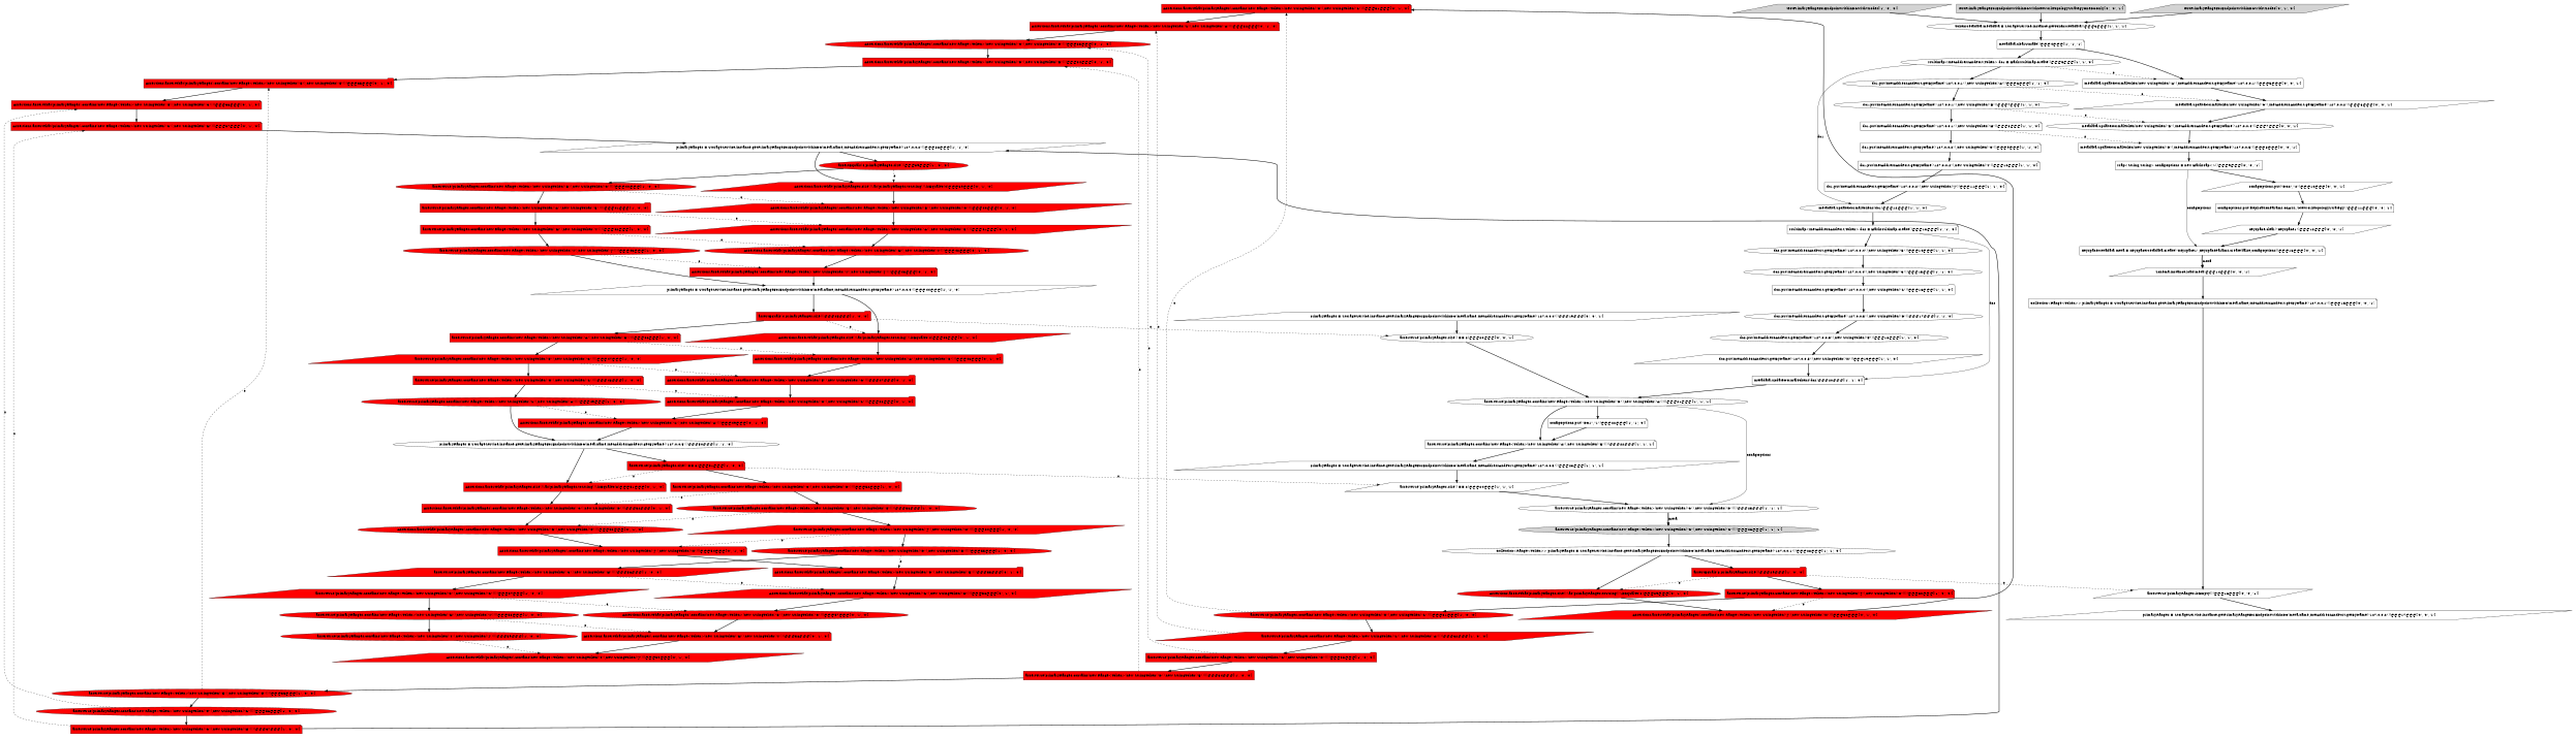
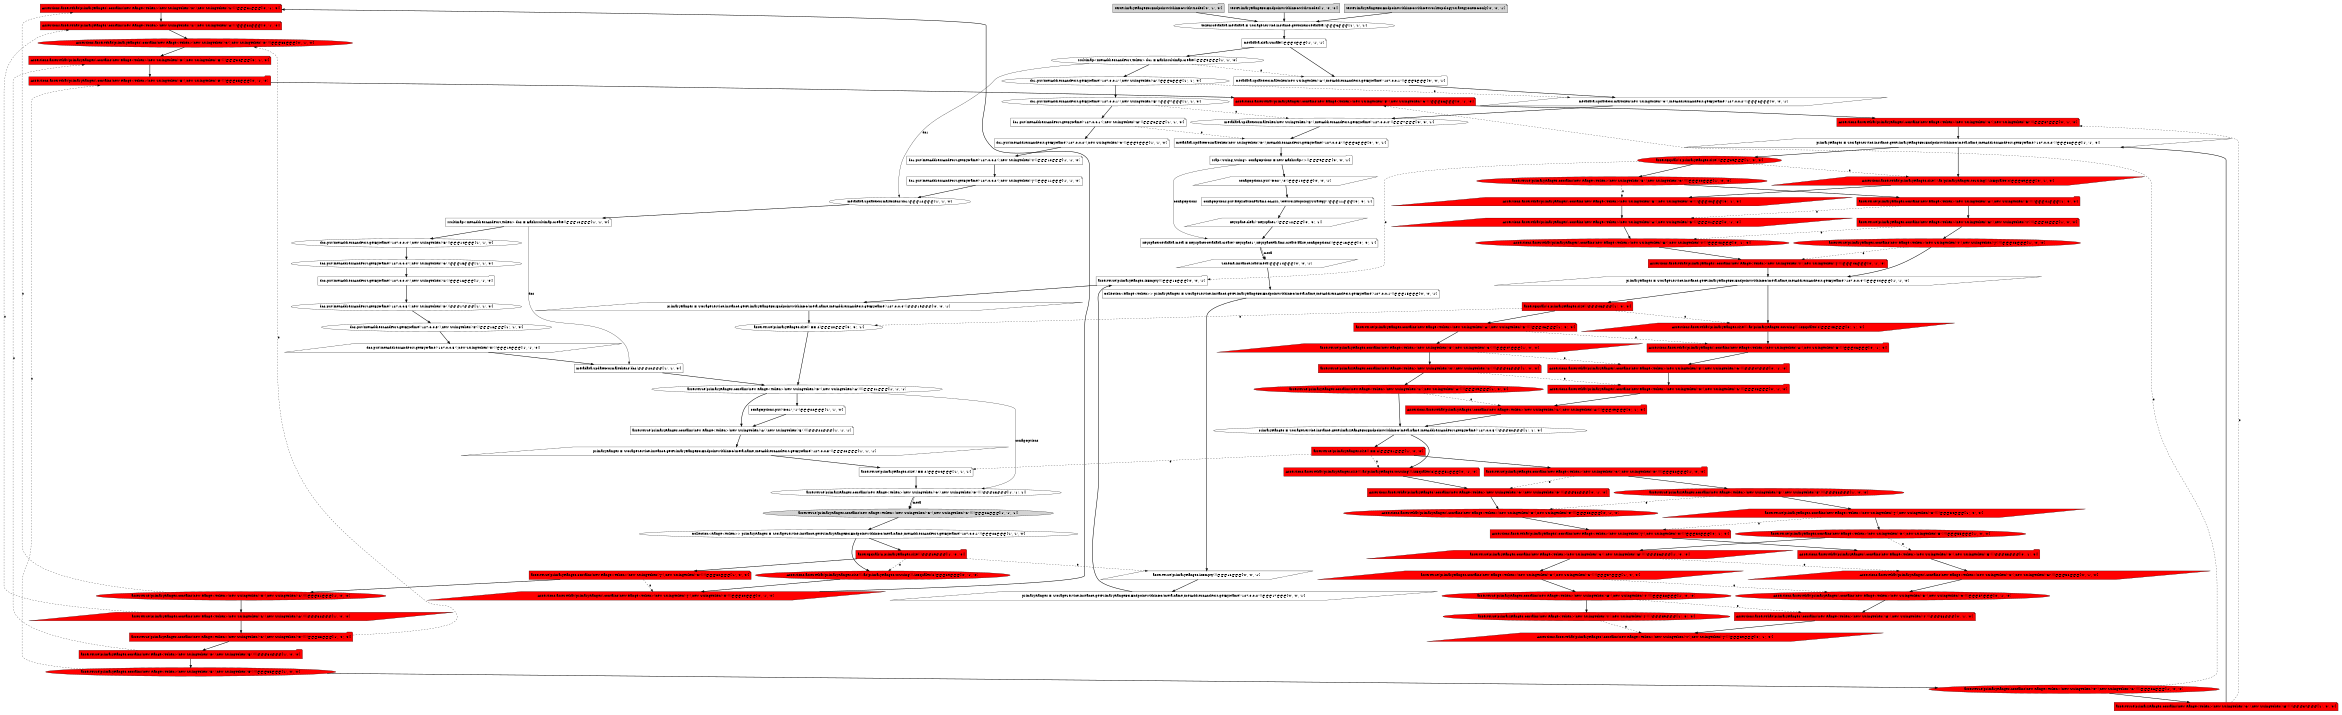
  digraph {
    node [fillcolor=red shape=ellipse style=filled]
    edge [style=bold]
    n1 [label="Assertions.assertThat(primaryRanges).contains(new Range<Token>(new StringToken(\"K\"),new StringToken(\"L\")))@@@31@@@['0', '1', '0']" shape=note]
    n2 [label="Assertions.assertThat(primaryRanges).contains(new Range<Token>(new StringToken(\"L\"),new StringToken(\"A\")))@@@32@@@['0', '1', '0']" shape=note]
    n3 [label="Assertions.assertThat(primaryRanges).contains(new Range<Token>(new StringToken(\"C\"),new StringToken(\"D\")))@@@33@@@['0', '1', '0']"]
    n4 [fillcolor=white label="assertTrue(primaryRanges.isEmpty())@@@16@@@['0', '0', '1']" shape=parallelogram]
    n5 [fillcolor=white label="primaryRanges = StorageService.instance.getPrimaryRangeForEndpointWithinDC(meta.name,InetAddressAndPort.getByName(\"127.0.0.2\"))@@@17@@@['0', '0', '1']" shape=parallelogram]
+   n6 [fillcolor=white label="assertTrue(primaryRanges.isEmpty())@@@18@@@['0', '0', '1']" shape=folder]
    n7 [label="assertTrue(primaryRanges.size() == 8)@@@51@@@['1', '0', '0']" shape=note]
-   n8 [fillcolor=white label="assertTrue(primaryRanges.size() == 2)@@@24@@@['1', '1', '1']" shape=parallelogram]
+   n8 [fillcolor=white label="assertTrue(primaryRanges.size() == 2)@@@24@@@['1', '1', '1']" shape=note]
    n9 [label="Assertions.assertThat(primaryRanges.size()).as(primaryRanges.toString()).isEqualTo(8)@@@51@@@['0', '1', '0']" shape=note]
    n10 [label="assertTrue(primaryRanges.contains(new Range<Token>(new StringToken(\"C\"),new StringToken(\"D\"))))@@@52@@@['1', '0', '0']" shape=folder]
    n11 [fillcolor=white label="assertTrue(primaryRanges.contains(new Range<Token>(new StringToken(\"C\"),new StringToken(\"D\"))))@@@25@@@['1', '1', '1']"]
    n12 [label="Assertions.assertThat(primaryRanges).contains(new Range<Token>(new StringToken(\"C\"),new StringToken(\"D\")))@@@52@@@['0', '1', '0']" shape=note]
    n13 [label="assertTrue(primaryRanges.contains(new Range<Token>(new StringToken(\"E\"),new StringToken(\"F\"))))@@@53@@@['1', '0', '0']"]
    n14 [fillcolor=lightgray label="assertTrue(primaryRanges.contains(new Range<Token>(new StringToken(\"B\"),new StringToken(\"C\"))))@@@26@@@['1', '1', '1']"]
    n15 [fillcolor=white label="Collection<Range<Token>> primaryRanges = StorageService.instance.getPrimaryRangeForEndpointWithinDC(meta.name,InetAddressAndPort.getByName(\"127.0.0.1\"))@@@28@@@['1', '1', '0']"]
    n16 [label="Assertions.assertThat(primaryRanges).contains(new Range<Token>(new StringToken(\"D\"),new StringToken(\"E\")))@@@34@@@['0', '1', '0']" shape=note]
    n17 [label="Assertions.assertThat(primaryRanges).contains(new Range<Token>(new StringToken(\"E\"),new StringToken(\"F\")))@@@35@@@['0', '1', '0']" shape=folder]
    n18 [label="assertEquals(4,primaryRanges.size())@@@45@@@['1', '0', '0']" shape=folder]
    n19 [label="assertTrue(primaryRanges.contains(new Range<Token>(new StringToken(\"A\"),new StringToken(\"B\"))))@@@46@@@['1', '0', '0']" shape=note]
    n20 [fillcolor=white label="assertTrue(primaryRanges.size() == 2)@@@20@@@['0', '0', '1']"]
    n21 [label="Assertions.assertThat(primaryRanges.size()).as(primaryRanges.toString()).isEqualTo(4)@@@45@@@['0', '1', '0']" shape=parallelogram]
    n22 [label="Assertions.assertThat(primaryRanges).contains(new Range<Token>(new StringToken(\"A\"),new StringToken(\"B\")))@@@46@@@['0', '1', '0']" shape=folder]
    n23 [label="assertTrue(primaryRanges.contains(new Range<Token>(new StringToken(\"F\"),new StringToken(\"G\"))))@@@47@@@['1', '0', '0']" shape=parallelogram]
    n24 [fillcolor=white label="assertTrue(primaryRanges.contains(new Range<Token>(new StringToken(\"D\"),new StringToken(\"A\"))))@@@21@@@['1', '1', '1']"]
    n25 [label="Assertions.assertThat(primaryRanges).contains(new Range<Token>(new StringToken(\"A\"),new StringToken(\"B\")))@@@41@@@['0', '1', '0']" shape=parallelogram]
    n26 [label="Assertions.assertThat(primaryRanges).contains(new Range<Token>(new StringToken(\"H\"),new StringToken(\"I\")))@@@42@@@['0', '1', '0']"]
    n27 [label="Assertions.assertThat(primaryRanges).contains(new Range<Token>(new StringToken(\"I\"),new StringToken(\"J\")))@@@43@@@['0', '1', '0']" shape=note]
    n28 [fillcolor=white label="assertTrue(primaryRanges.contains(new Range<Token>(new StringToken(\"A\"),new StringToken(\"B\"))))@@@22@@@['1', '1', '1']" shape=note]
    n29 [fillcolor=white label="configOptions.put(\"DC1\",\"1\")@@@22@@@['1', '1', '0']" shape=note]
    n30 [fillcolor=white label="primaryRanges = StorageService.instance.getPrimaryRangeForEndpointWithinDC(meta.name,InetAddressAndPort.getByName(\"127.0.0.5\"))@@@23@@@['1', '1', '1']" shape=parallelogram]
    n31 [label="Assertions.assertThat(primaryRanges).contains(new Range<Token>(new StringToken(\"D\"),new StringToken(\"E\")))@@@55@@@['0', '1', '0']" shape=folder]
    n32 [label="Assertions.assertThat(primaryRanges).contains(new Range<Token>(new StringToken(\"G\"),new StringToken(\"H\")))@@@56@@@['0', '1', '0']" shape=parallelogram]
    n33 [label="Assertions.assertThat(primaryRanges).contains(new Range<Token>(new StringToken(\"B\"),new StringToken(\"C\")))@@@57@@@['0', '1', '0']"]
    n34 [label="assertTrue(primaryRanges.contains(new Range<Token>(new StringToken(\"D\"),new StringToken(\"E\"))))@@@34@@@['1', '0', '0']" shape=folder]
    n35 [label="assertTrue(primaryRanges.contains(new Range<Token>(new StringToken(\"E\"),new StringToken(\"F\"))))@@@35@@@['1', '0', '0']"]
    n36 [label="assertTrue(primaryRanges.contains(new Range<Token>(new StringToken(\"F\"),new StringToken(\"G\"))))@@@36@@@['1', '0', '0']"]
    n37 [fillcolor=white label="dc2.put(InetAddressAndPort.getByName(\"127.0.0.4\"),new StringToken(\"G\"))@@@15@@@['1', '1', '0']"]
    n38 [fillcolor=white label="dc2.put(InetAddressAndPort.getByName(\"127.0.0.4\"),new StringToken(\"L\"))@@@16@@@['1', '1', '0']" shape=folder]
    n39 [fillcolor=white label="dc2.put(InetAddressAndPort.getByName(\"127.0.0.5\"),new StringToken(\"D\"))@@@17@@@['1', '1', '0']"]
    n40 [label="assertTrue(primaryRanges.contains(new Range<Token>(new StringToken(\"B\"),new StringToken(\"C\"))))@@@57@@@['1', '0', '0']" shape=parallelogram]
    n41 [label="assertTrue(primaryRanges.contains(new Range<Token>(new StringToken(\"H\"),new StringToken(\"I\"))))@@@58@@@['1', '0', '0']"]
    n42 [label="assertTrue(primaryRanges.contains(new Range<Token>(new StringToken(\"I\"),new StringToken(\"J\"))))@@@59@@@['1', '0', '0']"]
    n43 [label="Assertions.assertThat(primaryRanges).contains(new Range<Token>(new StringToken(\"H\"),new StringToken(\"I\")))@@@58@@@['0', '1', '0']" shape=note]
    n44 [fillcolor=white label="dc1.put(InetAddressAndPort.getByName(\"127.0.0.1\"),new StringToken(\"A\"))@@@6@@@['1', '1', '0']"]
    n45 [fillcolor=white label="dc1.put(InetAddressAndPort.getByName(\"127.0.0.1\"),new StringToken(\"E\"))@@@7@@@['1', '1', '0']"]
    n46 [fillcolor=white label="metadata.updateNormalToken(new StringToken(\"C\"),InetAddressAndPort.getByName(\"127.0.0.2\"))@@@6@@@['0', '0', '1']" shape=parallelogram]
    n47 [fillcolor=white label="dc1.put(InetAddressAndPort.getByName(\"127.0.0.1\"),new StringToken(\"H\"))@@@8@@@['1', '1', '0']" shape=note]
    n48 [fillcolor=white label="metadata.updateNormalToken(new StringToken(\"B\"),InetAddressAndPort.getByName(\"127.0.0.4\"))@@@7@@@['0', '0', '1']"]
    n49 [fillcolor=white label="dc1.put(InetAddressAndPort.getByName(\"127.0.0.2\"),new StringToken(\"I\"))@@@10@@@['1', '1', '0']" shape=note]
    n50 [fillcolor=white label="dc1.put(InetAddressAndPort.getByName(\"127.0.0.2\"),new StringToken(\"J\"))@@@11@@@['1', '1', '0']" shape=note]
    n51 [fillcolor=white label="metadata.updateNormalTokens(dc1)@@@12@@@['1', '1', '0']"]
    n52 [fillcolor=white label="metadata.updateNormalToken(new StringToken(\"D\"),InetAddressAndPort.getByName(\"127.0.0.5\"))@@@8@@@['0', '0', '1']" shape=note]
    n53 [fillcolor=white label="dc1.put(InetAddressAndPort.getByName(\"127.0.0.2\"),new StringToken(\"C\"))@@@9@@@['1', '1', '0']" shape=note]
    n54 [label="assertEquals(4,primaryRanges.size())@@@39@@@['1', '0', '0']"]
    n55 [label="assertTrue(primaryRanges.contains(new Range<Token>(new StringToken(\"B\"),new StringToken(\"C\"))))@@@40@@@['1', '0', '0']"]
    n56 [label="Assertions.assertThat(primaryRanges.size()).as(primaryRanges.toString()).isEqualTo(4)@@@39@@@['0', '1', '0']" shape=parallelogram]
    n57 [label="assertTrue(primaryRanges.contains(new Range<Token>(new StringToken(\"A\"),new StringToken(\"B\"))))@@@41@@@['1', '0', '0']" shape=folder]
    n58 [label="Assertions.assertThat(primaryRanges).contains(new Range<Token>(new StringToken(\"B\"),new StringToken(\"C\")))@@@40@@@['0', '1', '0']" shape=parallelogram]
    n59 [fillcolor=white label="primaryRanges = StorageService.instance.getPrimaryRangeForEndpointWithinDC(meta.name,InetAddressAndPort.getByName(\"127.0.0.4\"))@@@19@@@['0', '0', '1']" shape=parallelogram]
    n60 [label="assertTrue(primaryRanges.contains(new Range<Token>(new StringToken(\"G\"),new StringToken(\"H\"))))@@@37@@@['1', '0', '0']" shape=note]
    n61 [label="Assertions.assertThat(primaryRanges).contains(new Range<Token>(new StringToken(\"F\"),new StringToken(\"G\")))@@@36@@@['0', '1', '0']" shape=note]
    n62 [label="Assertions.assertThat(primaryRanges).contains(new Range<Token>(new StringToken(\"G\"),new StringToken(\"H\")))@@@37@@@['0', '1', '0']" shape=note]
    n63 [fillcolor=white label="primaryRanges = StorageService.instance.getPrimaryRangeForEndpointWithinDC(meta.name,InetAddressAndPort.getByName(\"127.0.0.2\"))@@@38@@@['1', '1', '0']" shape=parallelogram]
    n64 [label="Assertions.assertThat(primaryRanges).contains(new Range<Token>(new StringToken(\"I\"),new StringToken(\"J\")))@@@59@@@['0', '1', '0']" shape=parallelogram]
    n65 [fillcolor=white label="Map<String,String> configOptions = new HashMap<>()@@@9@@@['0', '0', '1']" shape=folder]
    n66 [fillcolor=white label="KeyspaceMetadata meta = KeyspaceMetadata.create(\"Keyspace1\",KeyspaceParams.create(false,configOptions))@@@13@@@['0', '0', '1']" shape=note]
    n67 [fillcolor=white label="configOptions.put(\"DC2\",\"2\")@@@10@@@['0', '0', '1']" shape=parallelogram]
    n68 [fillcolor=white label="Schema.instance.load(meta)@@@14@@@['0', '0', '1']" shape=parallelogram]
    n69 [fillcolor=white label="configOptions.put(ReplicationParams.CLASS,\"NetworkTopologyStrategy\")@@@11@@@['0', '0', '1']" shape=note]
    n70 [fillcolor=white label="TokenMetadata metadata = StorageService.instance.getTokenMetadata()@@@3@@@['1', '1', '1']"]
    n71 [fillcolor=white label="metadata.clearUnsafe()@@@4@@@['1', '1', '1']" shape=note]
    n72 [fillcolor=white label="Multimap<InetAddressAndPort,Token> dc1 = HashMultimap.create()@@@5@@@['1', '1', '0']"]
    n73 [fillcolor=white label="metadata.updateNormalToken(new StringToken(\"A\"),InetAddressAndPort.getByName(\"127.0.0.1\"))@@@5@@@['0', '0', '1']" shape=folder]
    n74 [fillcolor=white label="primaryRanges = StorageService.instance.getPrimaryRangeForEndpointWithinDC(meta.name,InetAddressAndPort.getByName(\"127.0.0.4\"))@@@44@@@['1', '1', '0']" shape=parallelogram]
    n75 [label="assertTrue(primaryRanges.contains(new Range<Token>(new StringToken(\"I\"),new StringToken(\"J\"))))@@@43@@@['1', '0', '0']"]
    n76 [fillcolor=lightgray label="testPrimaryRangeForEndpointWithinDCWithNetworkTopologyStrategyOneDCOnly['0', '0', '1']" shape=note]
    n77 [label="assertEquals(8,primaryRanges.size())@@@29@@@['1', '0', '0']" shape=folder]
    n78 [label="Assertions.assertThat(primaryRanges.size()).as(primaryRanges.toString()).isEqualTo(8)@@@29@@@['0', '1', '0']"]
    n79 [fillcolor=white label="Multimap<InetAddressAndPort,Token> dc2 = HashMultimap.create()@@@13@@@['1', '1', '0']" shape=note]
    n80 [fillcolor=white label="dc2.put(InetAddressAndPort.getByName(\"127.0.0.4\"),new StringToken(\"B\"))@@@14@@@['1', '1', '0']"]
-   n81 [fillcolor=white label="metadata.updateNormalTokens(dc2)@@@20@@@['1', '1', '0']" shape=note]
+   n81 [fillcolor=white label="metadata.updateNormalTokens(dc2)@@@20@@@['1', '1', '0']" shape=folder]
    n82 [label="assertTrue(primaryRanges.contains(new Range<Token>(new StringToken(\"L\"),new StringToken(\"A\"))))@@@32@@@['1', '0', '0']" shape=parallelogram]
    n83 [label="assertTrue(primaryRanges.contains(new Range<Token>(new StringToken(\"C\"),new StringToken(\"D\"))))@@@33@@@['1', '0', '0']" shape=folder]
    n84 [label="Assertions.assertThat(primaryRanges).contains(new Range<Token>(new StringToken(\"F\"),new StringToken(\"G\")))@@@47@@@['0', '1', '0']" shape=folder]
    n85 [label="assertTrue(primaryRanges.contains(new Range<Token>(new StringToken(\"K\"),new StringToken(\"L\"))))@@@48@@@['1', '0', '0']" shape=note]
    n86 [label="assertTrue(primaryRanges.contains(new Range<Token>(new StringToken(\"K\"),new StringToken(\"L\"))))@@@31@@@['1', '0', '0']"]
-   n87 [fillcolor=lightgray label="testPrimaryRangeForEndpointWithinDCWithVnodes['0', '1', '0']" shape=parallelogram]
+   n87 [fillcolor=lightgray label="testPrimaryRangeForEndpointWithinDCWithVnodes['0', '1', '0']" shape=folder]
    n88 [fillcolor=white label="Collection<Range<Token>> primaryRanges = StorageService.instance.getPrimaryRangeForEndpointWithinDC(meta.name,InetAddressAndPort.getByName(\"127.0.0.1\"))@@@15@@@['0', '0', '1']" shape=note]
    n89 [label="assertTrue(primaryRanges.contains(new Range<Token>(new StringToken(\"J\"),new StringToken(\"K\"))))@@@30@@@['1', '0', '0']" shape=note]
    n90 [label="Assertions.assertThat(primaryRanges).contains(new Range<Token>(new StringToken(\"J\"),new StringToken(\"K\")))@@@30@@@['0', '1', '0']" shape=parallelogram]
    n91 [label="assertTrue(primaryRanges.contains(new Range<Token>(new StringToken(\"J\"),new StringToken(\"K\"))))@@@54@@@['1', '0', '0']" shape=parallelogram]
    n92 [label="Assertions.assertThat(primaryRanges).contains(new Range<Token>(new StringToken(\"E\"),new StringToken(\"F\")))@@@53@@@['0', '1', '0']"]
    n93 [label="Assertions.assertThat(primaryRanges).contains(new Range<Token>(new StringToken(\"J\"),new StringToken(\"K\")))@@@54@@@['0', '1', '0']" shape=note]
    n94 [label="assertTrue(primaryRanges.contains(new Range<Token>(new StringToken(\"D\"),new StringToken(\"E\"))))@@@55@@@['1', '0', '0']"]
    n95 [fillcolor=white label="dc2.put(InetAddressAndPort.getByName(\"127.0.0.5\"),new StringToken(\"K\"))@@@19@@@['1', '1', '0']" shape=parallelogram]
    n96 [label="assertTrue(primaryRanges.contains(new Range<Token>(new StringToken(\"H\"),new StringToken(\"I\"))))@@@42@@@['1', '0', '0']" shape=note]
    n97 [label="Assertions.assertThat(primaryRanges).contains(new Range<Token>(new StringToken(\"K\"),new StringToken(\"L\")))@@@48@@@['0', '1', '0']" shape=folder]
-   n98 [fillcolor=lightgray label="testPrimaryRangeForEndpointWithinDCWithVnodes['1', '0', '0']" shape=parallelogram]
+   n98 [fillcolor=lightgray label="testPrimaryRangeForEndpointWithinDCWithVnodes['1', '0', '0']" shape=folder]
    n99 [label="Assertions.assertThat(primaryRanges).contains(new Range<Token>(new StringToken(\"L\"),new StringToken(\"A\")))@@@49@@@['0', '1', '0']" shape=folder]
    n100 [fillcolor=white label="primaryRanges = StorageService.instance.getPrimaryRangeForEndpointWithinDC(meta.name,InetAddressAndPort.getByName(\"127.0.0.5\"))@@@50@@@['1', '1', '0']"]
    n101 [label="assertTrue(primaryRanges.contains(new Range<Token>(new StringToken(\"L\"),new StringToken(\"A\"))))@@@49@@@['1', '0', '0']"]
    n102 [fillcolor=white label="dc2.put(InetAddressAndPort.getByName(\"127.0.0.5\"),new StringToken(\"F\"))@@@18@@@['1', '1', '0']"]
    n103 [fillcolor=white label="Keyspace.clear(\"Keyspace1\")@@@12@@@['0', '0', '1']" shape=parallelogram]
    n104 [label="assertTrue(primaryRanges.contains(new Range<Token>(new StringToken(\"G\"),new StringToken(\"H\"))))@@@56@@@['1', '0', '0']" shape=parallelogram]
    n1 -> n2
    n2 -> n3
    n3 -> n16
    n4 -> n5
+   n5 -> n6
+   n6 -> n59
    n7 -> n8 [label=0 style=dashed]
    n7 -> n9 [label=0 style=dashed]
    n7 -> n10
    n8 -> n11
    n9 -> n12
    n10 -> n12 [label=0 style=dashed]
    n10 -> n13
    n11 -> n14 [label=meta style=solid]
    n11 -> n14
    n12 -> n92
    n13 -> n91
    n13 -> n92 [label=0 style=dashed]
    n14 -> n15
    n15 -> n77
    n15 -> n78
    n16 -> n17
    n17 -> n61
    n18 -> n19
    n18 -> n20 [label=0 style=dashed]
    n18 -> n21 [label=0 style=dashed]
    n19 -> n22 [label=0 style=dashed]
    n19 -> n23
    n20 -> n24
    n21 -> n22
    n22 -> n84
    n23 -> n84 [label=0 style=dashed]
    n23 -> n85
    n24 -> n11 [label=configOptions style=solid]
    n24 -> n28
    n24 -> n29
    n25 -> n26
    n26 -> n27
    n27 -> n74
    n28 -> n30
    n29 -> n28
    n30 -> n8
    n31 -> n32
    n32 -> n33
    n33 -> n43
    n34 -> n16 [label=0 style=dashed]
    n34 -> n35
    n35 -> n17 [label=0 style=dashed]
    n35 -> n36
    n36 -> n60
    n36 -> n61 [label=0 style=dashed]
    n37 -> n38
    n38 -> n39
    n39 -> n102
    n40 -> n33 [label=0 style=dashed]
    n40 -> n41
    n41 -> n42
    n41 -> n43 [label=0 style=dashed]
    n42 -> n64 [label=0 style=dashed]
    n43 -> n64
    n44 -> n45
    n44 -> n46 [label=0 style=dashed]
    n45 -> n47
    n45 -> n48 [label=0 style=dashed]
    n46 -> n48
    n47 -> n52 [label=0 style=dashed]
    n47 -> n53
    n48 -> n52
    n49 -> n50
    n50 -> n51
    n51 -> n79
    n52 -> n65
    n53 -> n49
+   n54 -> n6 [label=0 style=dashed]
    n54 -> n55
    n54 -> n56 [label=0 style=dashed]
    n55 -> n57
    n55 -> n58 [label=0 style=dashed]
    n56 -> n58
    n57 -> n25 [label=0 style=dashed]
    n57 -> n96
    n58 -> n25
    n59 -> n20
    n60 -> n62 [label=0 style=dashed]
    n60 -> n63
    n61 -> n62
    n62 -> n63
    n63 -> n54
    n63 -> n56
    n65 -> n66 [label=configOptions style=solid]
    n65 -> n67
    n66 -> n68
    n66 -> n68 [label=meta style=solid]
    n67 -> n69
    n68 -> n88
    n69 -> n103
    n70 -> n71
    n71 -> n72
    n71 -> n73
    n72 -> n44
    n72 -> n51 [label=dc1 style=solid]
    n72 -> n73 [label=0 style=dashed]
    n73 -> n46
    n74 -> n18
    n74 -> n21
    n75 -> n27 [label=0 style=dashed]
    n75 -> n74
    n76 -> n70
    n77 -> n4 [label=0 style=dashed]
    n77 -> n78 [label=0 style=dashed]
    n77 -> n89
    n78 -> n90
    n79 -> n80
    n79 -> n81 [label=dc2 style=solid]
    n80 -> n37
    n81 -> n24
    n82 -> n2 [label=0 style=dashed]
    n82 -> n83
    n83 -> n3 [label=0 style=dashed]
    n83 -> n34
    n84 -> n97
    n85 -> n97 [label=0 style=dashed]
    n85 -> n101
    n86 -> n1 [label=0 style=dashed]
    n86 -> n82
    n87 -> n70
    n88 -> n4
    n89 -> n86
    n89 -> n90 [label=0 style=dashed]
    n90 -> n1
    n91 -> n93 [label=0 style=dashed]
    n91 -> n94
    n92 -> n93
    n93 -> n31
    n94 -> n31 [label=0 style=dashed]
    n94 -> n104
    n95 -> n81
    n96 -> n26 [label=0 style=dashed]
    n96 -> n75
    n97 -> n99
    n98 -> n70
    n99 -> n100
    n100 -> n7
    n100 -> n9
    n101 -> n99 [label=0 style=dashed]
    n101 -> n100
    n102 -> n95
    n103 -> n66
    n104 -> n32 [label=0 style=dashed]
    n104 -> n40
  }
